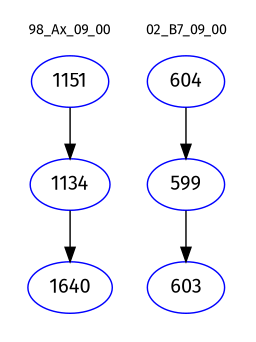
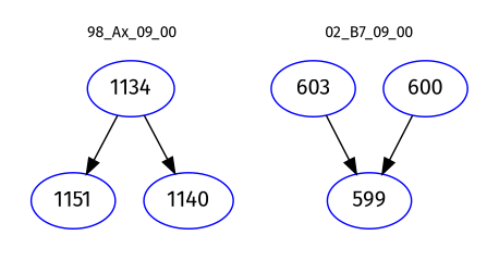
  digraph {
    fontname="Fira Sans"
    node [color=blue fontname="Fira Sans"]
    edge [color=black fontname="Fira Sans"]
    n1 [label=1151]
    n2 [label=1134]
-   n3 [label=1640]
-   n4 [label=604]
+   n3 [label=1140]
+   n4 [label=600]
    n5 [label=599]
    n6 [label=603]
    subgraph cluster_1 {
      color=white
      fontsize=10
      label="98_Ax_09_00"
      n1
      n2
      n3
    }
    subgraph cluster_2 {
      color=white
      fontsize=10
      label="02_B7_09_00"
      n4
      n5
      n6
    }
-   n1 -> n2
+   n2 -> n1
    n2 -> n3
    n4 -> n5
-   n5 -> n6
+   n6 -> n5
  }
